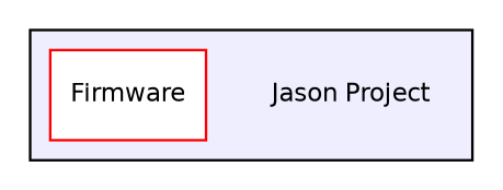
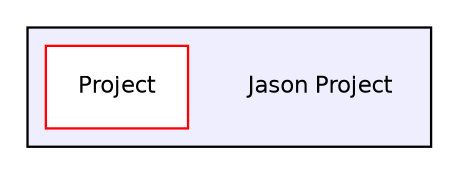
  digraph {
    compound=true
    node [fontname=Helvetica fontsize=10]
    n1 [label="Jason Project" shape=plaintext]
-   n2 [color=red fillcolor=white label=Firmware shape=box style=filled]
+   n2 [color=red fillcolor=white label=Project shape=box style=filled]
    subgraph cluster_1 {
      bgcolor="#eeeeff"
      pencolor=black
      n1
      n2
    }
  }
